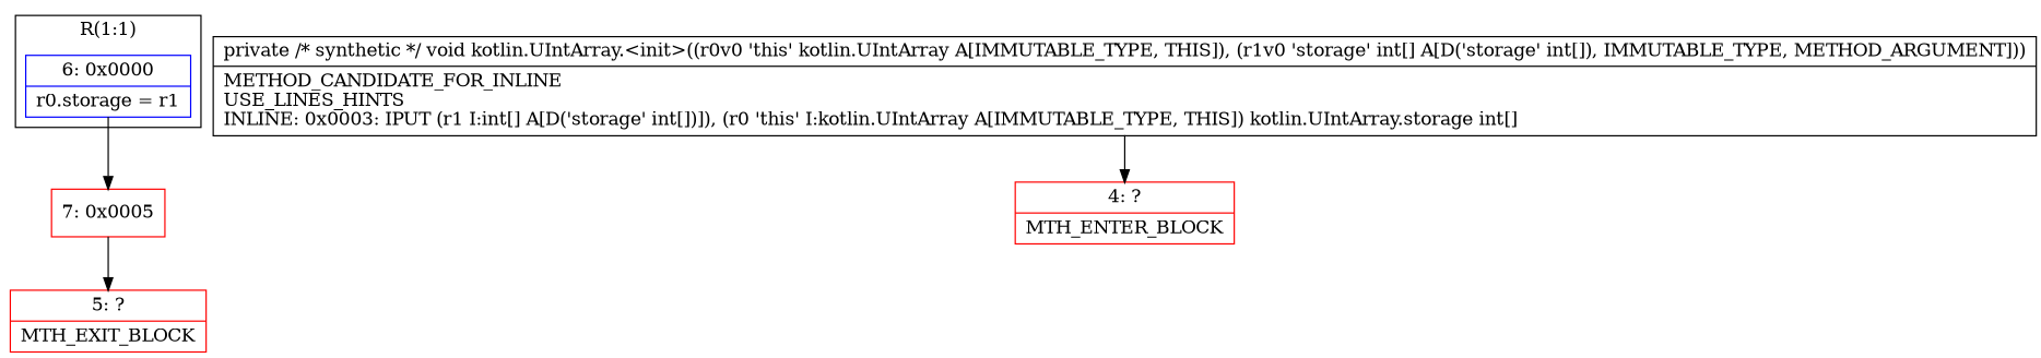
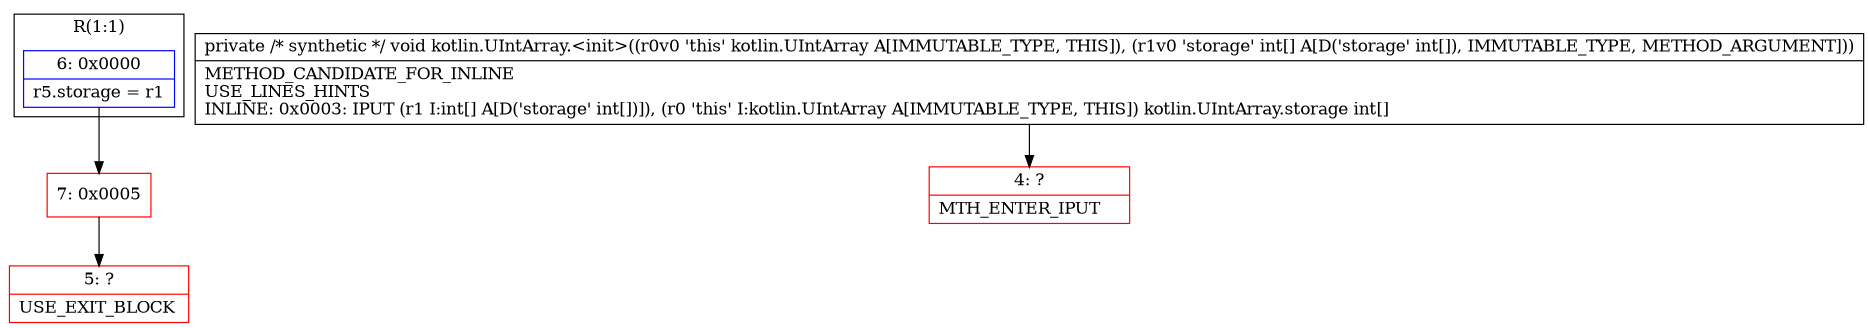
  digraph {
    node [color=red shape=record]
-   n1 [color=blue label="{6\:\ 0x0000|r0.storage = r1\l}"]
+   n1 [color=blue label="{6\:\ 0x0000|r5.storage = r1\l}"]
    n2 [label="{7\:\ 0x0005}"]
-   n3 [label="{5\:\ ?|MTH_EXIT_BLOCK\l}"]
-   n4 [label="{4\:\ ?|MTH_ENTER_BLOCK\l}"]
+   n3 [label="{5\:\ ?|USE_EXIT_BLOCK\l}"]
+   n4 [label="{4\:\ ?|MTH_ENTER_IPUT\l}"]
    n5 [label="{private \/* synthetic *\/ void kotlin.UIntArray.\<init\>((r0v0 'this' kotlin.UIntArray A[IMMUTABLE_TYPE, THIS]), (r1v0 'storage' int[] A[D('storage' int[]), IMMUTABLE_TYPE, METHOD_ARGUMENT]))  | METHOD_CANDIDATE_FOR_INLINE\lUSE_LINES_HINTS\lINLINE: 0x0003: IPUT  (r1 I:int[] A[D('storage' int[])]), (r0 'this' I:kotlin.UIntArray A[IMMUTABLE_TYPE, THIS]) kotlin.UIntArray.storage int[]\l}" color=""]
    subgraph cluster_1 {
      label="R(1:1)"
      n1
    }
    n1 -> n2
    n2 -> n3
    n5 -> n4
  }
